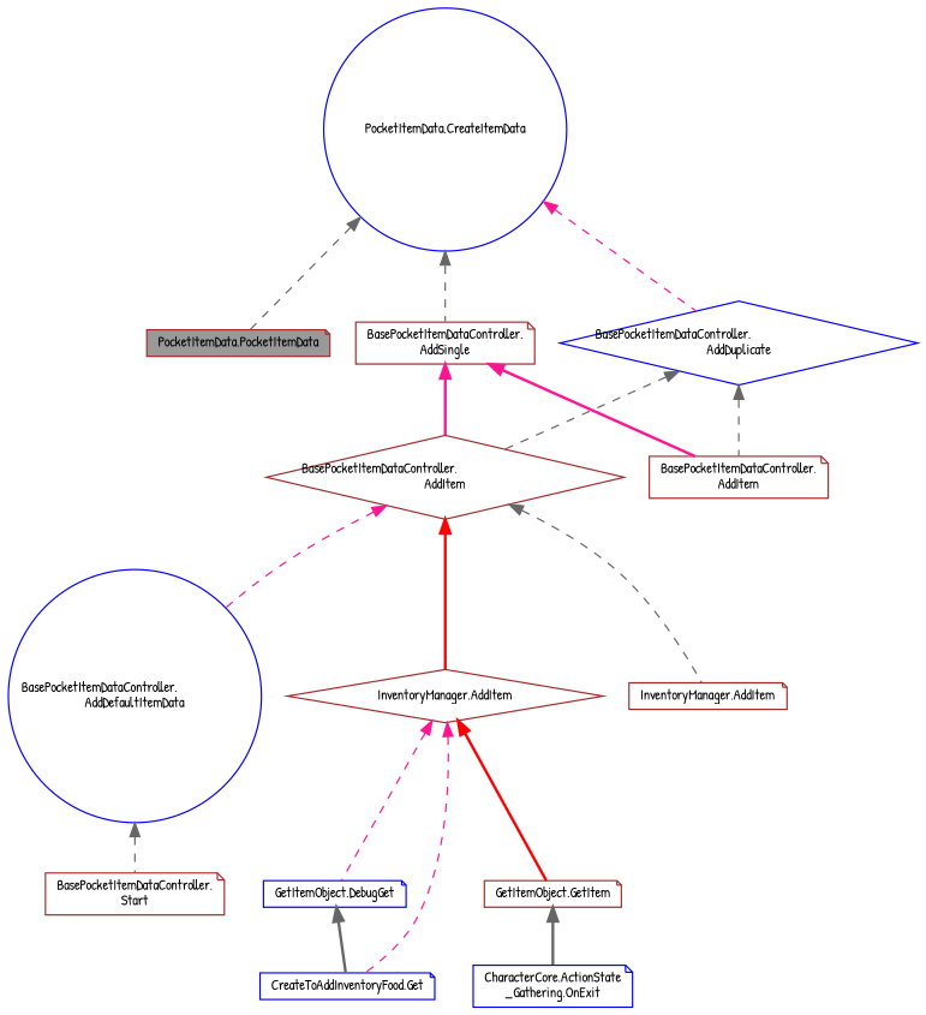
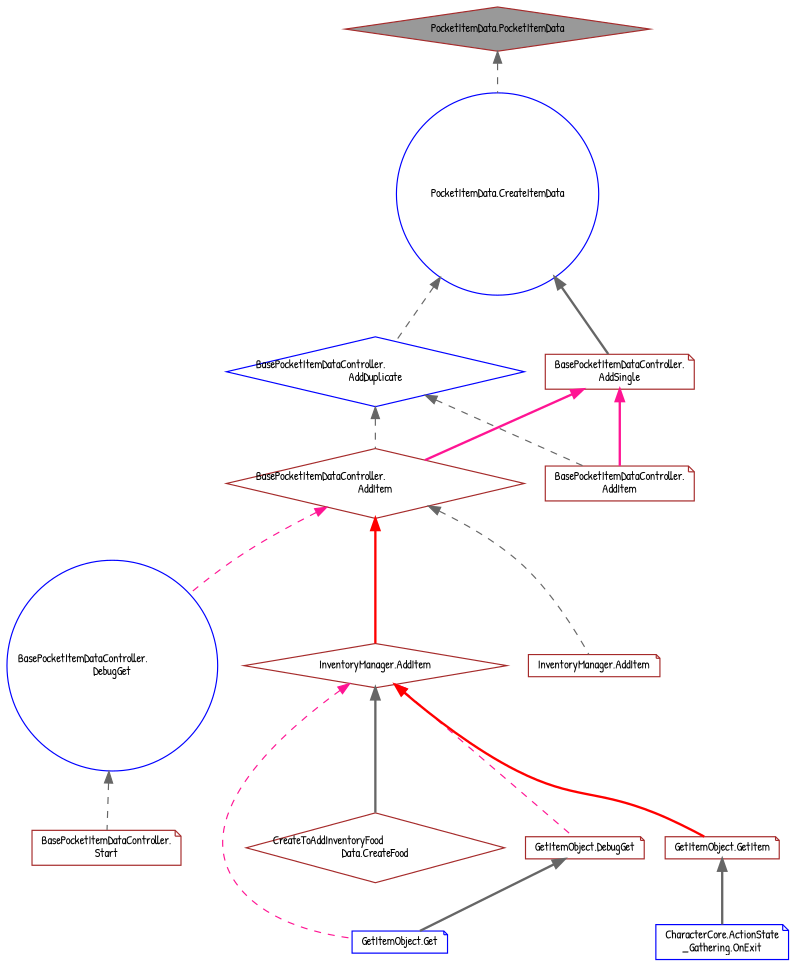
  digraph {
    fontname="Patrick Hand"
    rankdir=TB
    node [color=brown fillcolor=white fontname="Patrick Hand" fontsize=10 shape=note style=filled]
    edge [color=gray40 dir=back fontname="Patrick Hand" fontsize=10 labelfontname=Helvetica labelfontsize=10 style=dashed]
-   n1 [fillcolor=grey60 fontcolor=black height=0.2 label="PocketItemData.PocketItemData" width=0.4]
+   n1 [fillcolor=grey60 fontcolor=black height=0.2 label="PocketItemData.PocketItemData" shape=diamond width=0.4]
    n2 [color=blue height=0.2 label="PocketItemData.CreateItemData" shape=circle width=0.4]
    n3 [color=blue height=0.2 label="BasePocketItemDataController.\lAddDuplicate" shape=diamond width=0.4]
    n4 [height=0.2 label="BasePocketItemDataController.\lAddSingle" width=0.4]
    n5 [height=0.2 label="BasePocketItemDataController.\lAddItem" shape=diamond width=0.4]
    n6 [height=0.2 label="BasePocketItemDataController.\lAddItem" width=0.4]
-   n7 [color=blue height=0.2 label="BasePocketItemDataController.\lAddDefaultItemData" shape=circle width=0.4]
+   n7 [color=blue height=0.2 label="BasePocketItemDataController.\lDebugGet" shape=circle width=0.4]
    n8 [height=0.2 label="InventoryManager.AddItem" shape=diamond width=0.4]
    n9 [height=0.2 label="InventoryManager.AddItem" width=0.4]
    n10 [height=0.2 label="BasePocketItemDataController.\lStart" width=0.4]
-   n12 [color=blue height=0.2 label="GetItemObject.DebugGet" width=0.4]
-   n13 [color=blue height=0.2 label="CreateToAddInventoryFood.Get" width=0.4]
+   n11 [height=0.2 label="CreateToAddInventoryFood\lData.CreateFood" shape=diamond width=0.4]
+   n12 [height=0.2 label="GetItemObject.DebugGet" width=0.4]
+   n13 [color=blue height=0.2 label="GetItemObject.Get" width=0.4]
    n14 [height=0.2 label="GetItemObject.GetItem" width=0.4]
    n15 [color=blue height=0.2 label="CharacterCore.ActionState\l_Gathering.OnExit" width=0.4]
-   n2 -> n1
-   n2 -> n3 [color=deeppink]
-   n2 -> n4
+   n1 -> n2
+   n2 -> n3
+   n2 -> n4 [style=bold]
    n3 -> n5
    n3 -> n6
    n4 -> n5 [color=deeppink style=bold]
    n4 -> n6 [color=deeppink style=bold]
    n5 -> n7 [color=deeppink]
    n5 -> n8 [color=red style=bold]
    n5 -> n9
    n7 -> n10
+   n8 -> n11 [style=bold]
    n8 -> n12 [color=deeppink]
    n8 -> n13 [color=deeppink]
    n8 -> n14 [color=red style=bold]
    n12 -> n13 [style=bold]
    n14 -> n15 [style=bold]
  }
